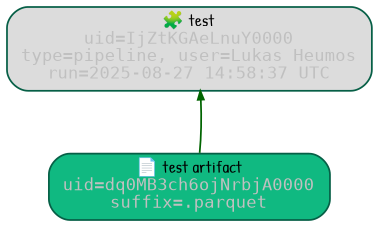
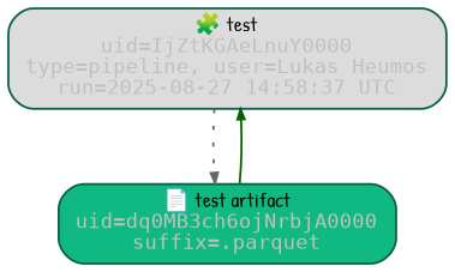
  digraph {
    fontname="Patrick Hand"
    node [color="#065f46" fontname="Patrick Hand" fontsize=10 shape=box style="rounded,filled"]
    edge [arrowsize=0.5 fontname="Patrick Hand"]
    n1 [fillcolor=gainsboro label=<🧩 test<BR/><FONT COLOR="GREY" POINT-SIZE="10" FACE="Monospace">uid=IjZtKGAeLnuY0000<BR/>type=pipeline, user=Lukas Heumos<BR/>run=2025-08-27 14:58:37 UTC</FONT>>]
    n2 [fillcolor="#10b981" label=<📄 test artifact<BR/><FONT COLOR="GREY" POINT-SIZE="10" FACE="Monospace">uid=dq0MB3ch6ojNrbjA0000<BR/>suffix=.parquet</FONT>>]
+   n1 -> n2 [color=gray40 style=dotted]
    n2 -> n1 [color=darkgreen style=solid]
  }
